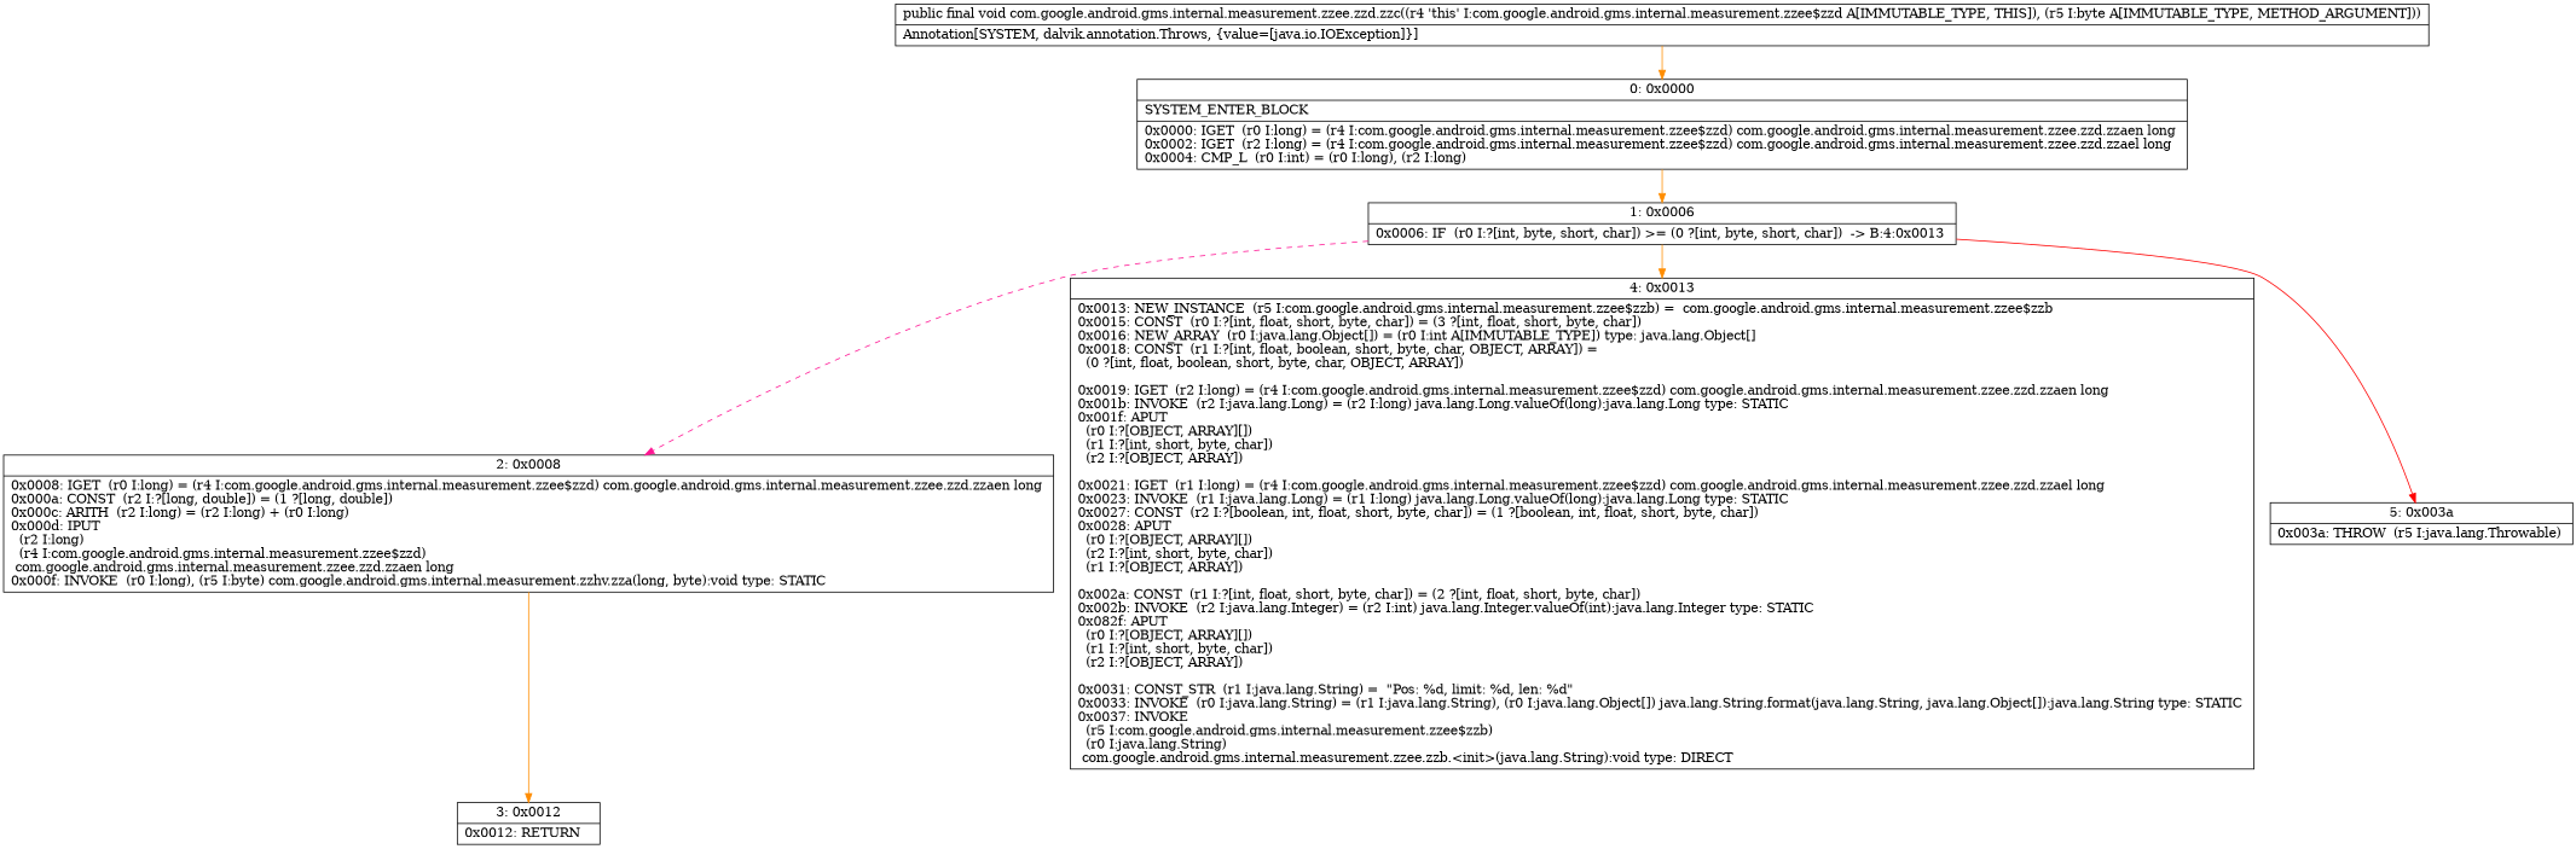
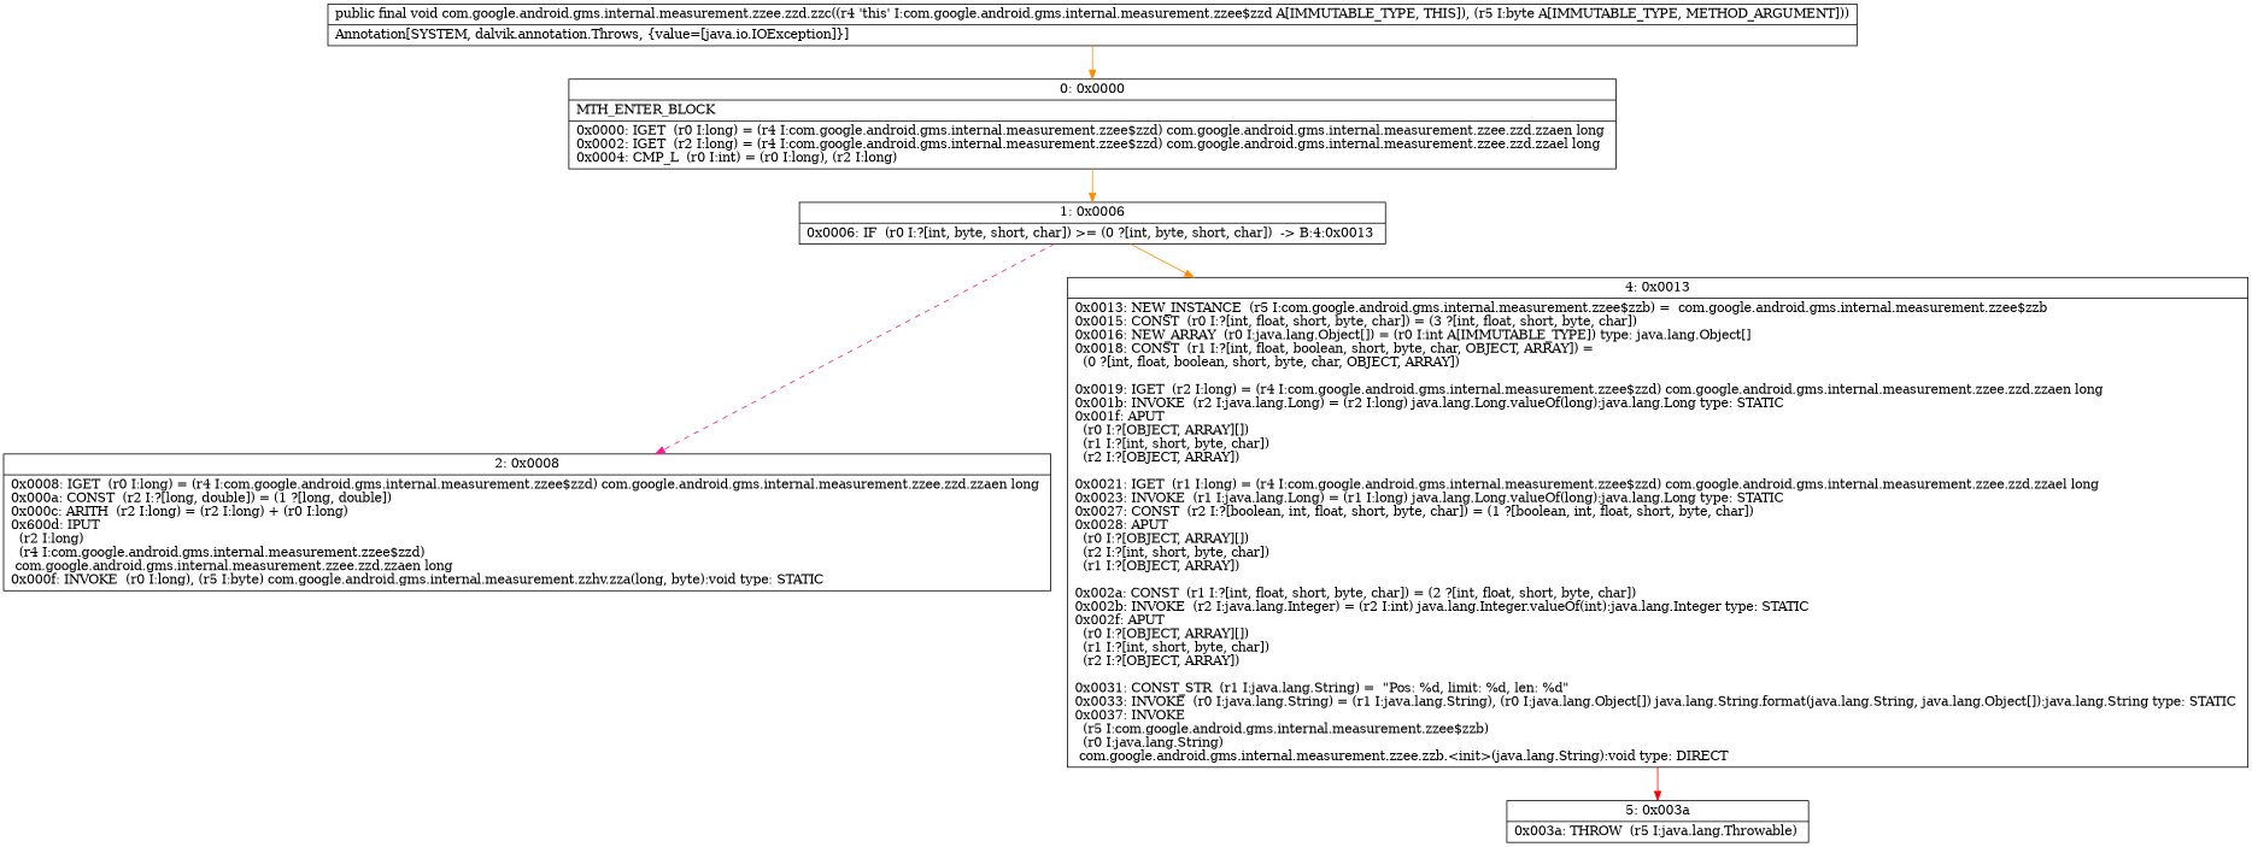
  digraph {
    node [shape=record]
    edge [color=darkorange]
-   n1 [label="{0\:\ 0x0000|SYSTEM_ENTER_BLOCK\l|0x0000: IGET  (r0 I:long) = (r4 I:com.google.android.gms.internal.measurement.zzee$zzd) com.google.android.gms.internal.measurement.zzee.zzd.zzaen long \l0x0002: IGET  (r2 I:long) = (r4 I:com.google.android.gms.internal.measurement.zzee$zzd) com.google.android.gms.internal.measurement.zzee.zzd.zzael long \l0x0004: CMP_L  (r0 I:int) = (r0 I:long), (r2 I:long) \l}"]
+   n1 [label="{0\:\ 0x0000|MTH_ENTER_BLOCK\l|0x0000: IGET  (r0 I:long) = (r4 I:com.google.android.gms.internal.measurement.zzee$zzd) com.google.android.gms.internal.measurement.zzee.zzd.zzaen long \l0x0002: IGET  (r2 I:long) = (r4 I:com.google.android.gms.internal.measurement.zzee$zzd) com.google.android.gms.internal.measurement.zzee.zzd.zzael long \l0x0004: CMP_L  (r0 I:int) = (r0 I:long), (r2 I:long) \l}"]
    n2 [label="{1\:\ 0x0006|0x0006: IF  (r0 I:?[int, byte, short, char]) \>= (0 ?[int, byte, short, char])  \-\> B:4:0x0013 \l}"]
-   n3 [label="{2\:\ 0x0008|0x0008: IGET  (r0 I:long) = (r4 I:com.google.android.gms.internal.measurement.zzee$zzd) com.google.android.gms.internal.measurement.zzee.zzd.zzaen long \l0x000a: CONST  (r2 I:?[long, double]) = (1 ?[long, double]) \l0x000c: ARITH  (r2 I:long) = (r2 I:long) + (r0 I:long) \l0x000d: IPUT  \l  (r2 I:long)\l  (r4 I:com.google.android.gms.internal.measurement.zzee$zzd)\l com.google.android.gms.internal.measurement.zzee.zzd.zzaen long \l0x000f: INVOKE  (r0 I:long), (r5 I:byte) com.google.android.gms.internal.measurement.zzhv.zza(long, byte):void type: STATIC \l}"]
-   n4 [label="{4\:\ 0x0013|0x0013: NEW_INSTANCE  (r5 I:com.google.android.gms.internal.measurement.zzee$zzb) =  com.google.android.gms.internal.measurement.zzee$zzb \l0x0015: CONST  (r0 I:?[int, float, short, byte, char]) = (3 ?[int, float, short, byte, char]) \l0x0016: NEW_ARRAY  (r0 I:java.lang.Object[]) = (r0 I:int A[IMMUTABLE_TYPE]) type: java.lang.Object[] \l0x0018: CONST  (r1 I:?[int, float, boolean, short, byte, char, OBJECT, ARRAY]) = \l  (0 ?[int, float, boolean, short, byte, char, OBJECT, ARRAY])\l \l0x0019: IGET  (r2 I:long) = (r4 I:com.google.android.gms.internal.measurement.zzee$zzd) com.google.android.gms.internal.measurement.zzee.zzd.zzaen long \l0x001b: INVOKE  (r2 I:java.lang.Long) = (r2 I:long) java.lang.Long.valueOf(long):java.lang.Long type: STATIC \l0x001f: APUT  \l  (r0 I:?[OBJECT, ARRAY][])\l  (r1 I:?[int, short, byte, char])\l  (r2 I:?[OBJECT, ARRAY])\l \l0x0021: IGET  (r1 I:long) = (r4 I:com.google.android.gms.internal.measurement.zzee$zzd) com.google.android.gms.internal.measurement.zzee.zzd.zzael long \l0x0023: INVOKE  (r1 I:java.lang.Long) = (r1 I:long) java.lang.Long.valueOf(long):java.lang.Long type: STATIC \l0x0027: CONST  (r2 I:?[boolean, int, float, short, byte, char]) = (1 ?[boolean, int, float, short, byte, char]) \l0x0028: APUT  \l  (r0 I:?[OBJECT, ARRAY][])\l  (r2 I:?[int, short, byte, char])\l  (r1 I:?[OBJECT, ARRAY])\l \l0x002a: CONST  (r1 I:?[int, float, short, byte, char]) = (2 ?[int, float, short, byte, char]) \l0x002b: INVOKE  (r2 I:java.lang.Integer) = (r2 I:int) java.lang.Integer.valueOf(int):java.lang.Integer type: STATIC \l0x082f: APUT  \l  (r0 I:?[OBJECT, ARRAY][])\l  (r1 I:?[int, short, byte, char])\l  (r2 I:?[OBJECT, ARRAY])\l \l0x0031: CONST_STR  (r1 I:java.lang.String) =  \"Pos: %d, limit: %d, len: %d\" \l0x0033: INVOKE  (r0 I:java.lang.String) = (r1 I:java.lang.String), (r0 I:java.lang.Object[]) java.lang.String.format(java.lang.String, java.lang.Object[]):java.lang.String type: STATIC \l0x0037: INVOKE  \l  (r5 I:com.google.android.gms.internal.measurement.zzee$zzb)\l  (r0 I:java.lang.String)\l com.google.android.gms.internal.measurement.zzee.zzb.\<init\>(java.lang.String):void type: DIRECT \l}"]
-   n5 [label="{3\:\ 0x0012|0x0012: RETURN   \l}"]
+   n3 [label="{2\:\ 0x0008|0x0008: IGET  (r0 I:long) = (r4 I:com.google.android.gms.internal.measurement.zzee$zzd) com.google.android.gms.internal.measurement.zzee.zzd.zzaen long \l0x000a: CONST  (r2 I:?[long, double]) = (1 ?[long, double]) \l0x000c: ARITH  (r2 I:long) = (r2 I:long) + (r0 I:long) \l0x600d: IPUT  \l  (r2 I:long)\l  (r4 I:com.google.android.gms.internal.measurement.zzee$zzd)\l com.google.android.gms.internal.measurement.zzee.zzd.zzaen long \l0x000f: INVOKE  (r0 I:long), (r5 I:byte) com.google.android.gms.internal.measurement.zzhv.zza(long, byte):void type: STATIC \l}"]
+   n4 [label="{4\:\ 0x0013|0x0013: NEW_INSTANCE  (r5 I:com.google.android.gms.internal.measurement.zzee$zzb) =  com.google.android.gms.internal.measurement.zzee$zzb \l0x0015: CONST  (r0 I:?[int, float, short, byte, char]) = (3 ?[int, float, short, byte, char]) \l0x0016: NEW_ARRAY  (r0 I:java.lang.Object[]) = (r0 I:int A[IMMUTABLE_TYPE]) type: java.lang.Object[] \l0x0018: CONST  (r1 I:?[int, float, boolean, short, byte, char, OBJECT, ARRAY]) = \l  (0 ?[int, float, boolean, short, byte, char, OBJECT, ARRAY])\l \l0x0019: IGET  (r2 I:long) = (r4 I:com.google.android.gms.internal.measurement.zzee$zzd) com.google.android.gms.internal.measurement.zzee.zzd.zzaen long \l0x001b: INVOKE  (r2 I:java.lang.Long) = (r2 I:long) java.lang.Long.valueOf(long):java.lang.Long type: STATIC \l0x001f: APUT  \l  (r0 I:?[OBJECT, ARRAY][])\l  (r1 I:?[int, short, byte, char])\l  (r2 I:?[OBJECT, ARRAY])\l \l0x0021: IGET  (r1 I:long) = (r4 I:com.google.android.gms.internal.measurement.zzee$zzd) com.google.android.gms.internal.measurement.zzee.zzd.zzael long \l0x0023: INVOKE  (r1 I:java.lang.Long) = (r1 I:long) java.lang.Long.valueOf(long):java.lang.Long type: STATIC \l0x0027: CONST  (r2 I:?[boolean, int, float, short, byte, char]) = (1 ?[boolean, int, float, short, byte, char]) \l0x0028: APUT  \l  (r0 I:?[OBJECT, ARRAY][])\l  (r2 I:?[int, short, byte, char])\l  (r1 I:?[OBJECT, ARRAY])\l \l0x002a: CONST  (r1 I:?[int, float, short, byte, char]) = (2 ?[int, float, short, byte, char]) \l0x002b: INVOKE  (r2 I:java.lang.Integer) = (r2 I:int) java.lang.Integer.valueOf(int):java.lang.Integer type: STATIC \l0x002f: APUT  \l  (r0 I:?[OBJECT, ARRAY][])\l  (r1 I:?[int, short, byte, char])\l  (r2 I:?[OBJECT, ARRAY])\l \l0x0031: CONST_STR  (r1 I:java.lang.String) =  \"Pos: %d, limit: %d, len: %d\" \l0x0033: INVOKE  (r0 I:java.lang.String) = (r1 I:java.lang.String), (r0 I:java.lang.Object[]) java.lang.String.format(java.lang.String, java.lang.Object[]):java.lang.String type: STATIC \l0x0037: INVOKE  \l  (r5 I:com.google.android.gms.internal.measurement.zzee$zzb)\l  (r0 I:java.lang.String)\l com.google.android.gms.internal.measurement.zzee.zzb.\<init\>(java.lang.String):void type: DIRECT \l}"]
    n6 [label="{5\:\ 0x003a|0x003a: THROW  (r5 I:java.lang.Throwable) \l}"]
    n7 [label="{public final void com.google.android.gms.internal.measurement.zzee.zzd.zzc((r4 'this' I:com.google.android.gms.internal.measurement.zzee$zzd A[IMMUTABLE_TYPE, THIS]), (r5 I:byte A[IMMUTABLE_TYPE, METHOD_ARGUMENT]))  | Annotation[SYSTEM, dalvik.annotation.Throws, \{value=[java.io.IOException]\}]\l}"]
    n1 -> n2
    n2 -> n3 [color=deeppink style=dashed]
    n2 -> n4
-   n3 -> n5
-   n2 -> n6 [color=red]
+   n4 -> n6 [color=red]
    n7 -> n1
  }
